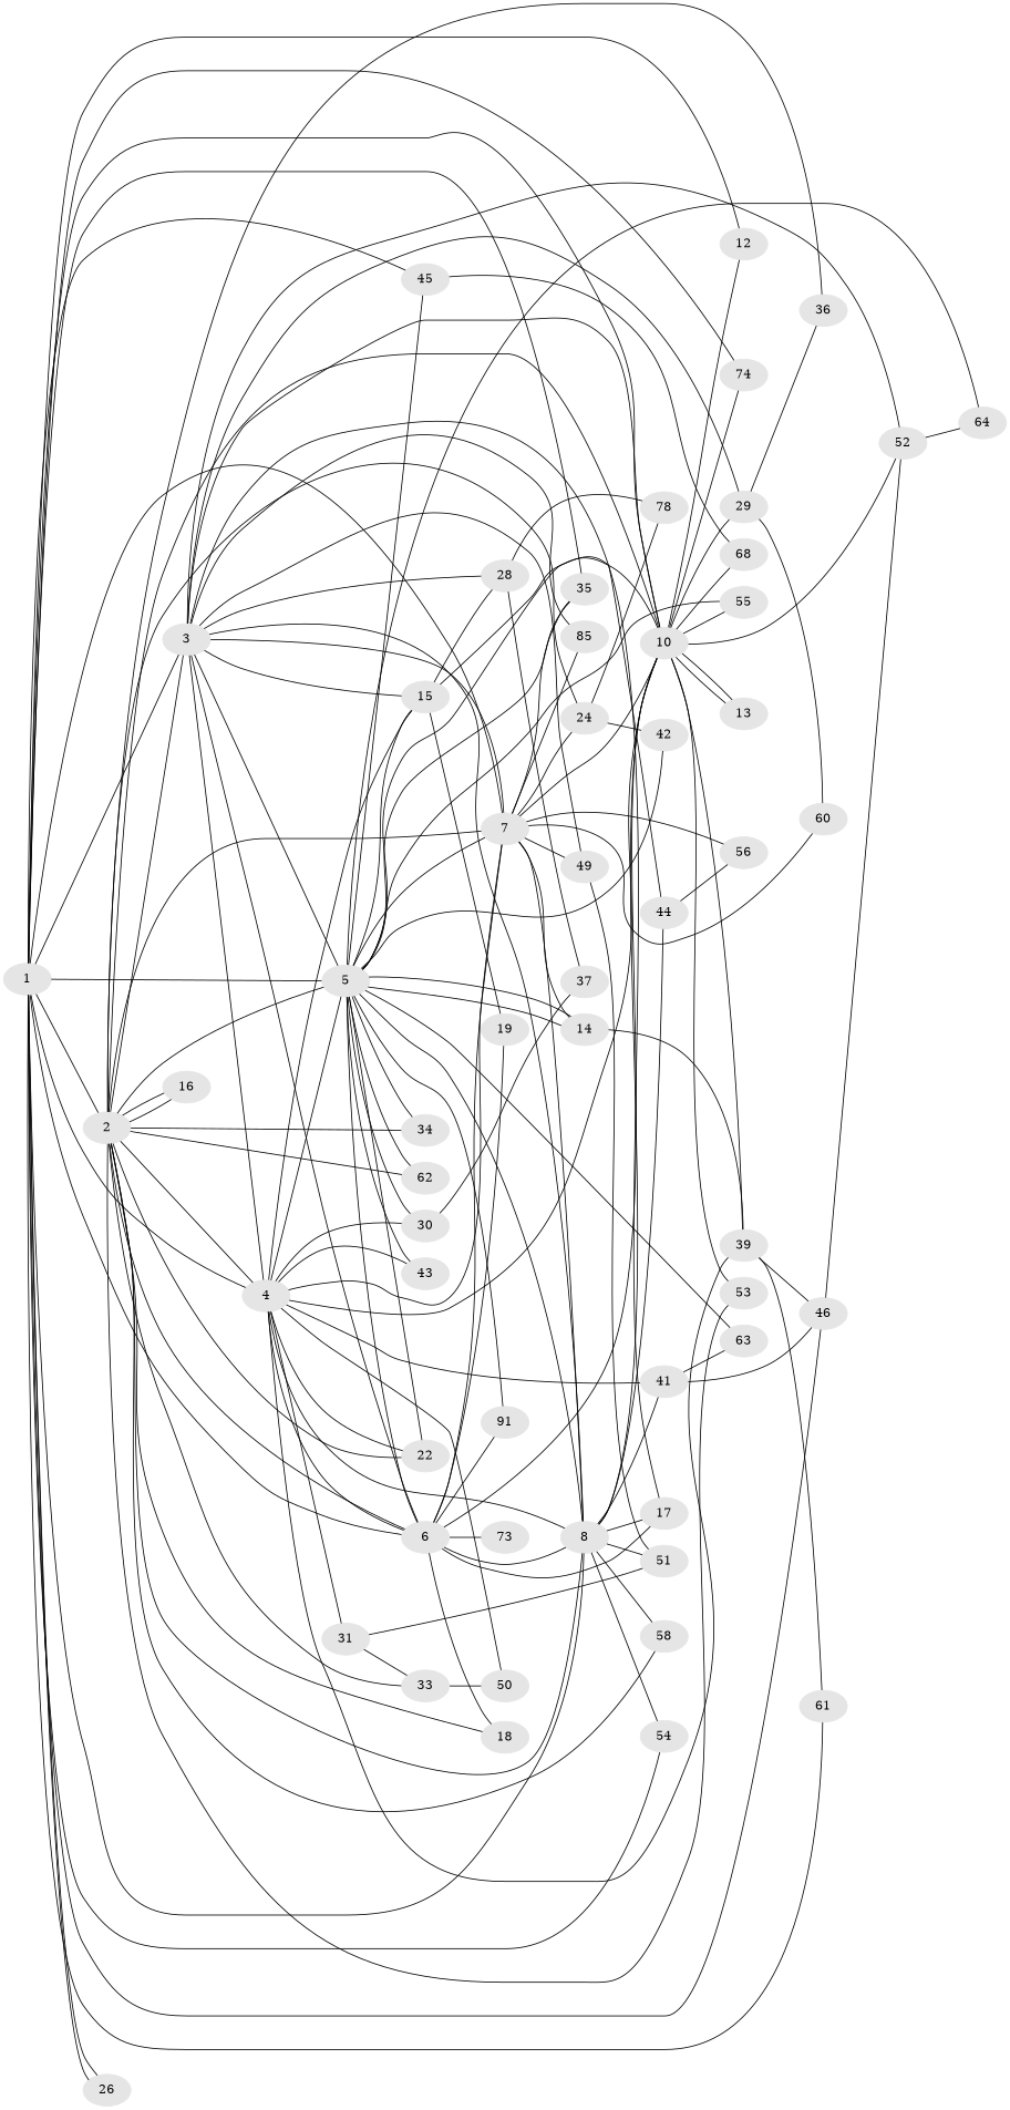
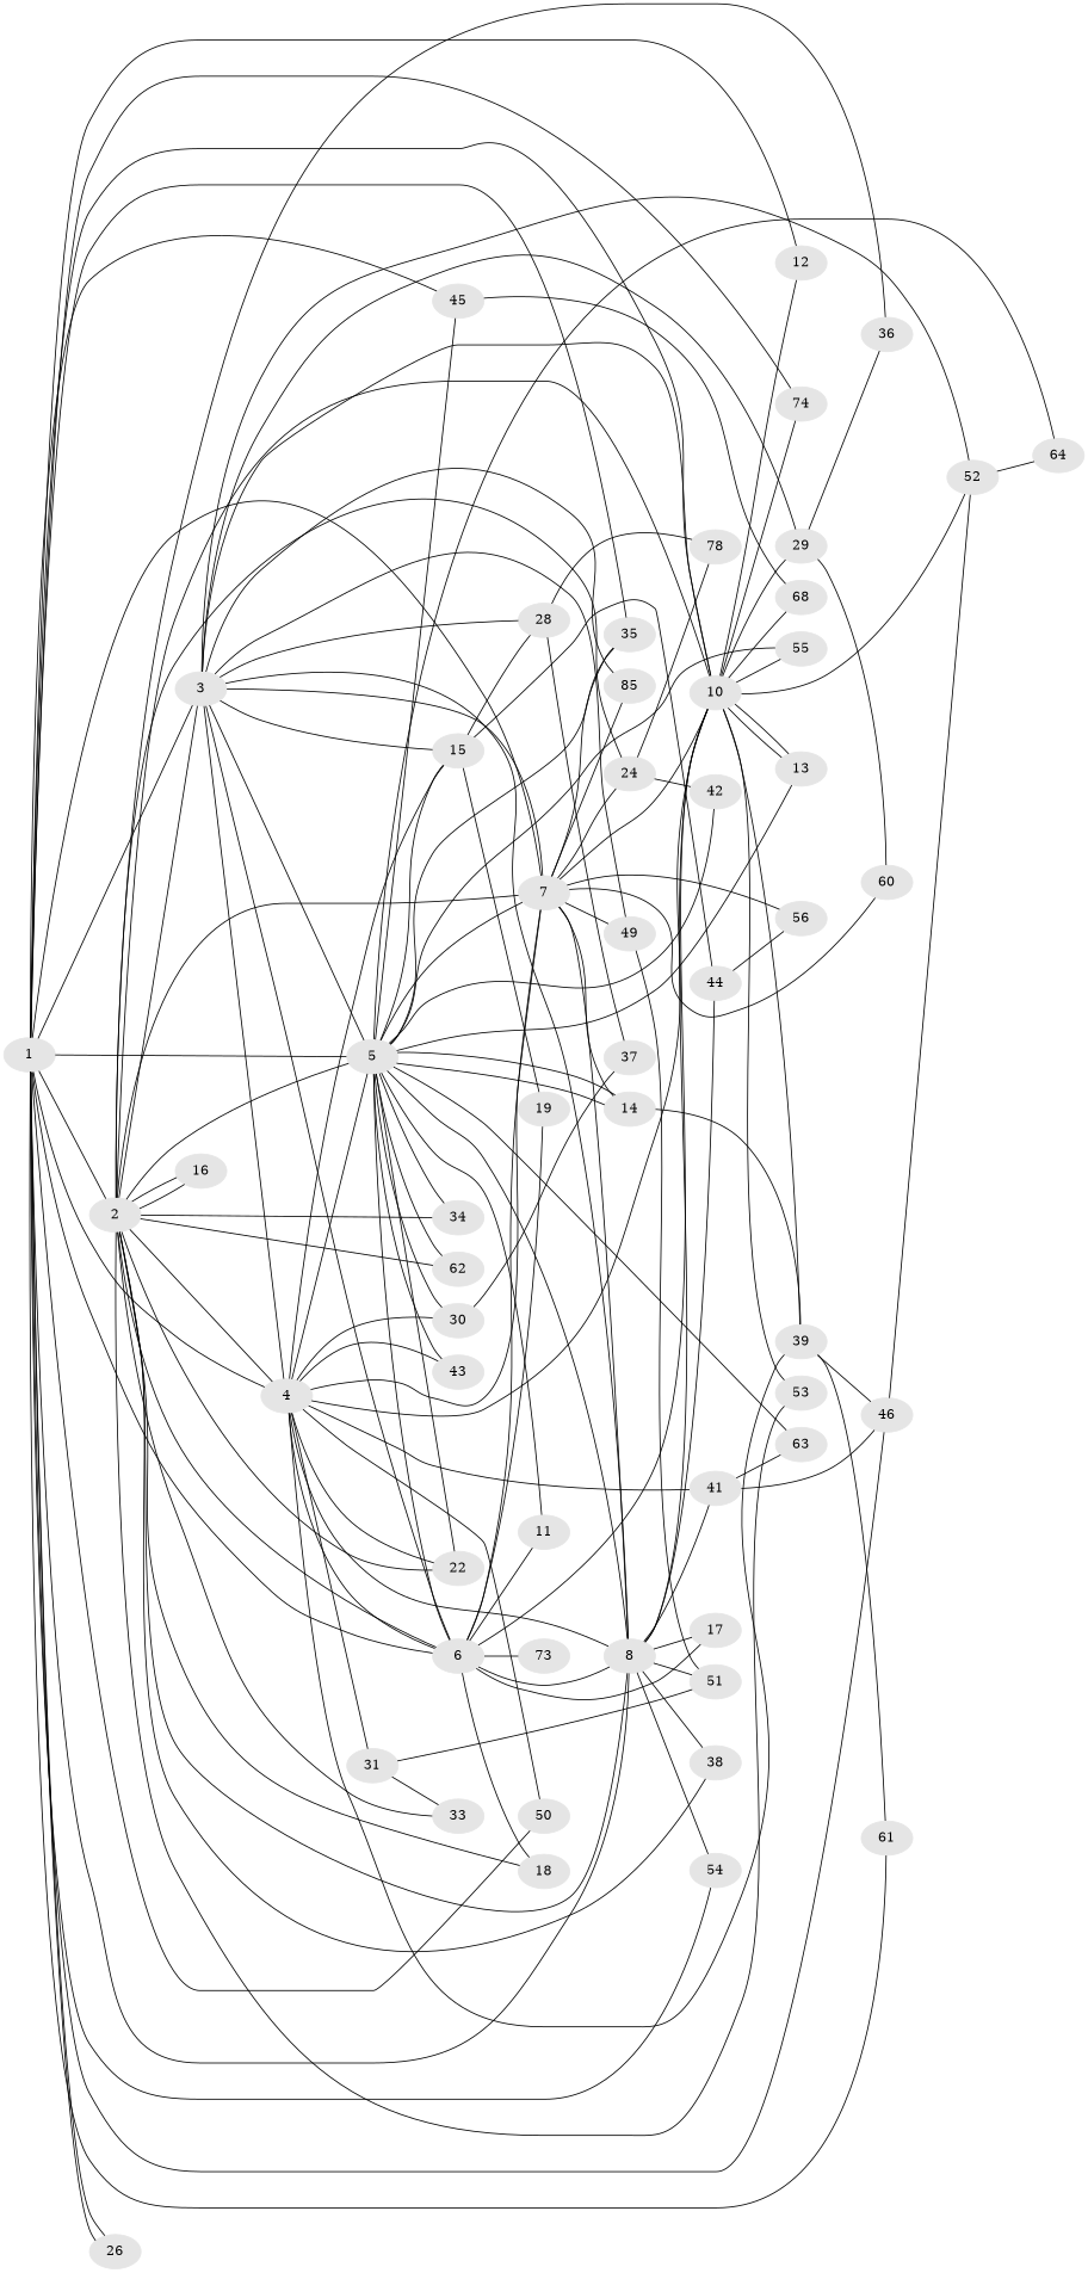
  graph {
    rankdir=LR
    node [color=gray90 style=filled]
    1 [super="+23"]
    2 [super="+32"]
    3 [super="+20"]
    4 [super="+66"]
    5 [super="+9"]
    6 [super="+67"]
    7 [super="+27"]
    8 [super="+40"]
    10 [super="+21"]
    12 [super="+59"]
    26
    35 [super="+37"]
    45
    46
    50
    54
    61
    74
    16
    18
    22 [super="+38"]
    24 [super="+47"]
    34
    36
    53
-   58
+   58 [label=38]
    62
    33
    15 [super="+48"]
    17
    28 [super="+70"]
    29 [super="+79"]
    49
    52 [super="+76"]
    n35 [label=85]
    30
    31
    39 [super="+69"]
    41
    43
-   11 [label=91]
+   11
    14 [super="+57"]
    42
    55
    63
    64 [super="+71"]
    19
    73
    56
    60
    44
    51 [super="+72"]
    13
    68
    78
    n56 [label=37]
    1 -- 2
    1 -- 3
    1 -- 4
    1 -- 5 [weight=2]
    1 -- 6
    1 -- 7
    1 -- 8 [weight=2]
    1 -- 10 [weight=3]
    1 -- 12 [weight=2]
    1 -- 26
    1 -- 26
    1 -- 35
    1 -- 45
    1 -- 46
-   33 -- 50
+   1 -- 50
    1 -- 54
    1 -- 61
    1 -- 74
    2 -- 3
    2 -- 4
    2 -- 5 [weight=2]
    2 -- 6
    2 -- 7
    2 -- 8 [weight=2]
    2 -- 10
    2 -- 16
    2 -- 16
    2 -- 18
    2 -- 22
    2 -- 24
    2 -- 34
    2 -- 36
    2 -- 53
    2 -- 58
    2 -- 62
    2 -- 33
    3 -- 4
    3 -- 5 [weight=2]
    3 -- 6
    3 -- 7
    3 -- 8
    3 -- 10
    3 -- 15
-   3 -- 17
    3 -- 28
    3 -- 29
    3 -- 49
    3 -- 52
    3 -- n35
    4 -- 5 [weight=2]
    4 -- 6 [weight=2]
    4 -- 7 [weight=2]
    4 -- 8
    4 -- 10
    4 -- 50
    4 -- 22
    4 -- 15
    4 -- 30
    4 -- 31
    4 -- 39
    4 -- 41
    4 -- 43
    5 -- 6 [weight=2]
    5 -- 7 [weight=2]
    5 -- 8 [weight=2]
-   5 -- 10 [weight=2]
+   5 -- 13 [weight=2]
    5 -- 35
    5 -- 45
    5 -- 22
    5 -- 34
    5 -- 62
    5 -- 15
    5 -- 30
    5 -- 43
    5 -- 11
    5 -- 14
    5 -- 14
    5 -- 42
    5 -- 55
    5 -- 63
    5 -- 64
    6 -- 7
    6 -- 8
    6 -- 10
    6 -- 18
    6 -- 17
    6 -- 11
    6 -- 19
    6 -- 73
    7 -- 8
    7 -- 10
    7 -- 35
    7 -- 24 [weight=2]
    7 -- 49
    7 -- n35
    7 -- 14
    7 -- 56
    7 -- 60
    8 -- 10
    8 -- 54
    8 -- 58
    8 -- 17
    8 -- 41
    8 -- 44
    8 -- 51
    10 -- 12
    10 -- 74
    10 -- 53
    10 -- 29 [weight=2]
    10 -- 52
    10 -- 39
    10 -- 55
    10 -- 13
    10 -- 13
    10 -- 68
    45 -- 68
    46 -- 52
    24 -- 42
    24 -- 78
    15 -- 28 [weight=2]
    15 -- 19
    15 -- 44
    28 -- 78
    28 -- n56
    29 -- 36
    29 -- 60
    49 -- 51
    52 -- 64
    30 -- n56
    31 -- 33
    31 -- 51
    39 -- 46
    39 -- 61
    41 -- 46
    41 -- 63
    14 -- 39
    44 -- 56
  }
